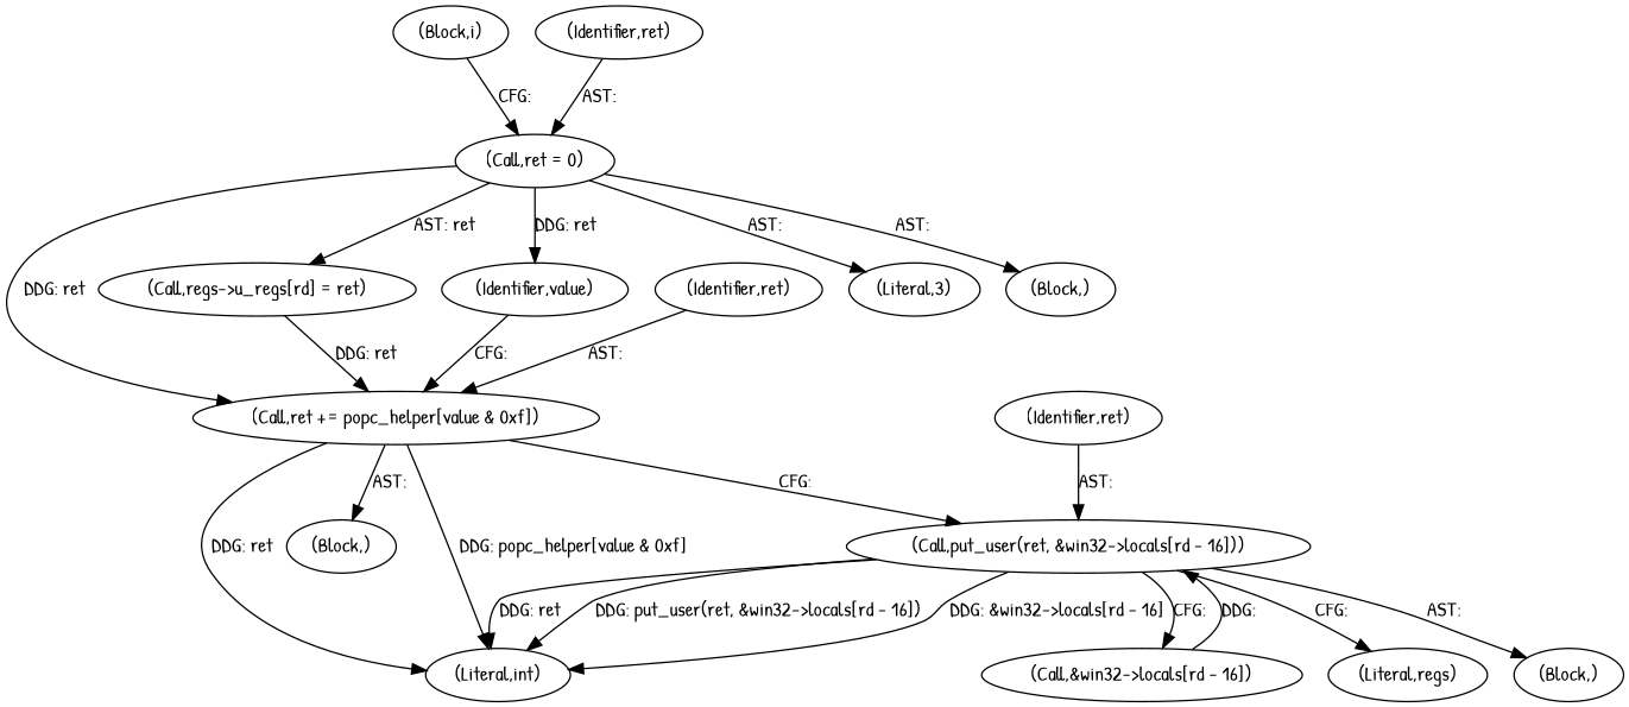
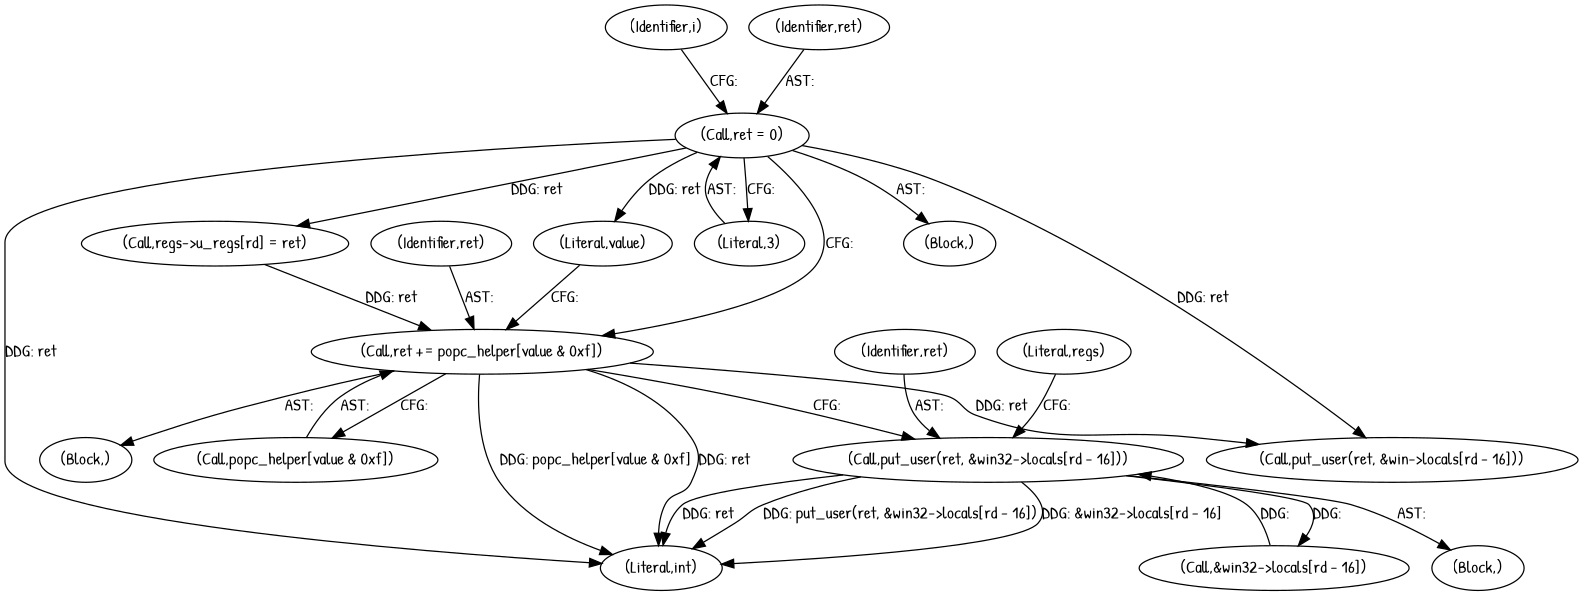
  digraph {
    fontname="Patrick Hand"
    node [fontname="Patrick Hand"]
    edge [fontname="Patrick Hand"]
    n1 [label="(Call,put_user(ret, &win32->locals[rd - 16]))"]
    n2 [label="(Call,&win32->locals[rd - 16])"]
    n3 [label="(Block,)"]
    n4 [label="(Literal,int)"]
    n5 [label="(Call,ret = 0)"]
    n6 [label="(Call,ret += popc_helper[value & 0xf])"]
    n7 [label="(Call,regs->u_regs[rd] = ret)"]
    n8 [label="(Literal,3)"]
+   n9 [label="(Call,put_user(ret, &win->locals[rd - 16]))"]
    n10 [label="(Block,)"]
-   n11 [label="(Identifier,value)"]
+   n11 [label="(Literal,value)"]
    n12 [label="(Block,)"]
-   n14 [label="(Block,i)"]
+   n13 [label="(Call,popc_helper[value & 0xf])"]
+   n14 [label="(Identifier,i)"]
    n15 [label="(Identifier,ret)"]
    n16 [label="(Literal,regs)"]
    n17 [label="(Identifier,ret)"]
    n18 [label="(Identifier,ret)"]
-   n1 -> n2 [label="CFG: "]
+   n1 -> n2 [label="DDG: "]
    n1 -> n3 [label="AST: "]
    n1 -> n4 [label="DDG: ret"]
    n1 -> n4 [label="DDG: put_user(ret, &win32->locals[rd - 16])"]
    n1 -> n4 [label="DDG: &win32->locals[rd - 16]"]
    n2 -> n1 [label="DDG: "]
-   n5 -> n6 [label="DDG: ret"]
-   n5 -> n7 [label="AST: ret"]
-   n5 -> n8 [label="AST: "]
+   n5 -> n4 [label="DDG: ret"]
+   n5 -> n6 [label="CFG: "]
+   n5 -> n7 [label="DDG: ret"]
+   n5 -> n8 [label="CFG: "]
+   n5 -> n9 [label="DDG: ret"]
    n5 -> n10 [label="AST: "]
    n5 -> n11 [label="DDG: ret"]
    n6 -> n1 [label="CFG: "]
    n6 -> n4 [label="DDG: popc_helper[value & 0xf]"]
    n6 -> n4 [label="DDG: ret"]
+   n6 -> n9 [label="DDG: ret"]
    n6 -> n12 [label="AST: "]
+   n6 -> n13 [label="CFG: "]
    n7 -> n6 [label="DDG: ret"]
+   n8 -> n5 [label="AST: "]
    n11 -> n6 [label="CFG: "]
+   n13 -> n6 [label="AST: "]
    n14 -> n5 [label="CFG: "]
    n15 -> n5 [label="AST: "]
-   n1 -> n16 [label="CFG: "]
+   n16 -> n1 [label="CFG: "]
    n17 -> n1 [label="AST: "]
    n18 -> n6 [label="AST: "]
  }
